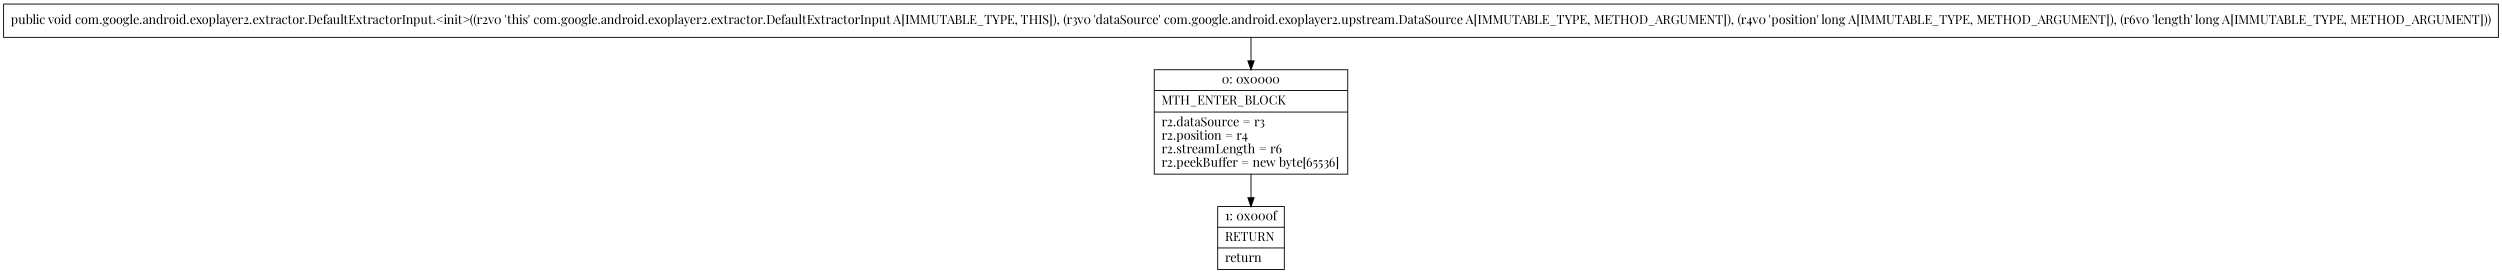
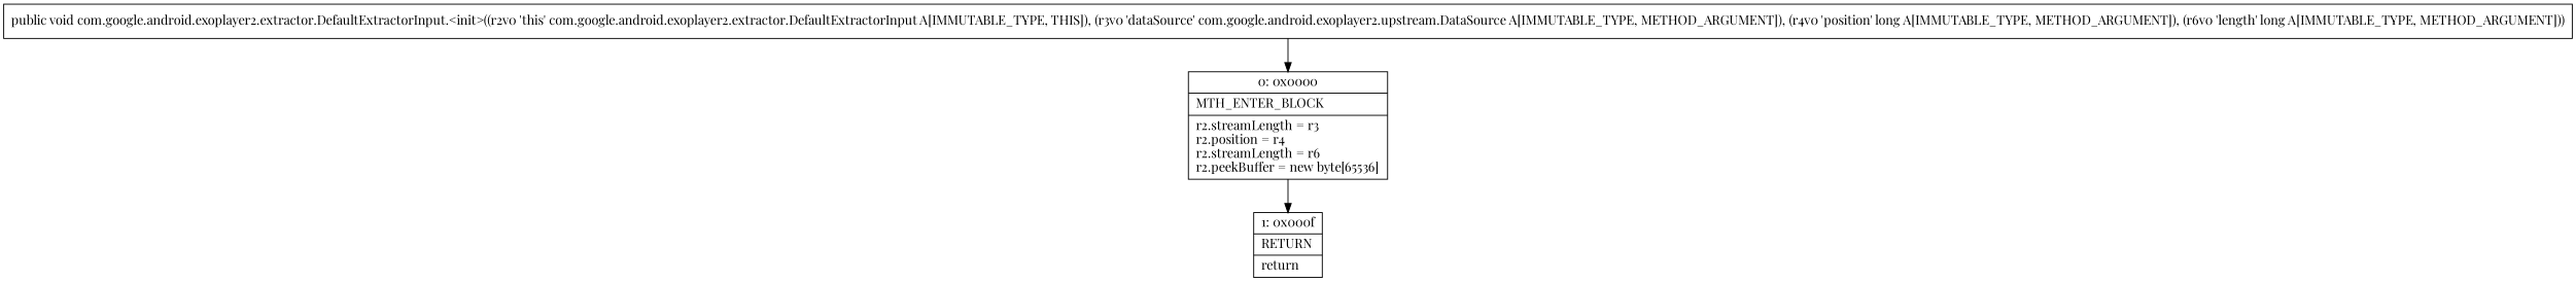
  digraph {
    fontname="Playfair Display"
    node [shape=record fontname="Playfair Display"]
    edge [fontname="Playfair Display"]
-   n1 [label="{0\:\ 0x0000|MTH_ENTER_BLOCK\l|r2.dataSource = r3\lr2.position = r4\lr2.streamLength = r6\lr2.peekBuffer = new byte[65536]\l}"]
+   n1 [label="{0\:\ 0x0000|MTH_ENTER_BLOCK\l|r2.streamLength = r3\lr2.position = r4\lr2.streamLength = r6\lr2.peekBuffer = new byte[65536]\l}"]
    n2 [label="{1\:\ 0x000f|RETURN\l|return\l}"]
    n3 [label="{public void com.google.android.exoplayer2.extractor.DefaultExtractorInput.\<init\>((r2v0 'this' com.google.android.exoplayer2.extractor.DefaultExtractorInput A[IMMUTABLE_TYPE, THIS]), (r3v0 'dataSource' com.google.android.exoplayer2.upstream.DataSource A[IMMUTABLE_TYPE, METHOD_ARGUMENT]), (r4v0 'position' long A[IMMUTABLE_TYPE, METHOD_ARGUMENT]), (r6v0 'length' long A[IMMUTABLE_TYPE, METHOD_ARGUMENT])) }"]
    n1 -> n2
    n3 -> n1
  }
